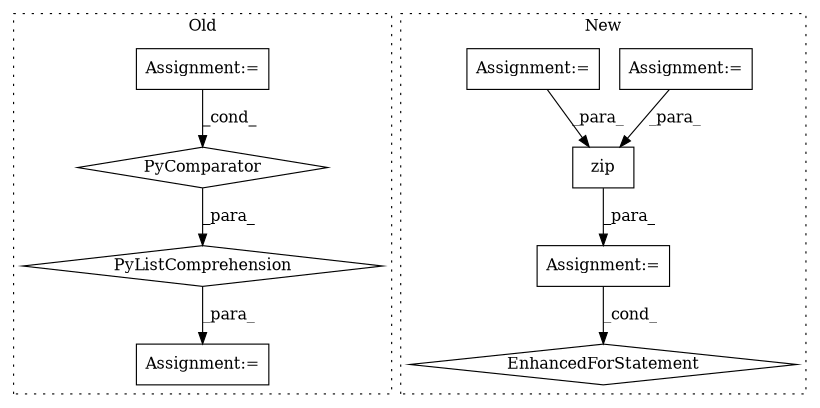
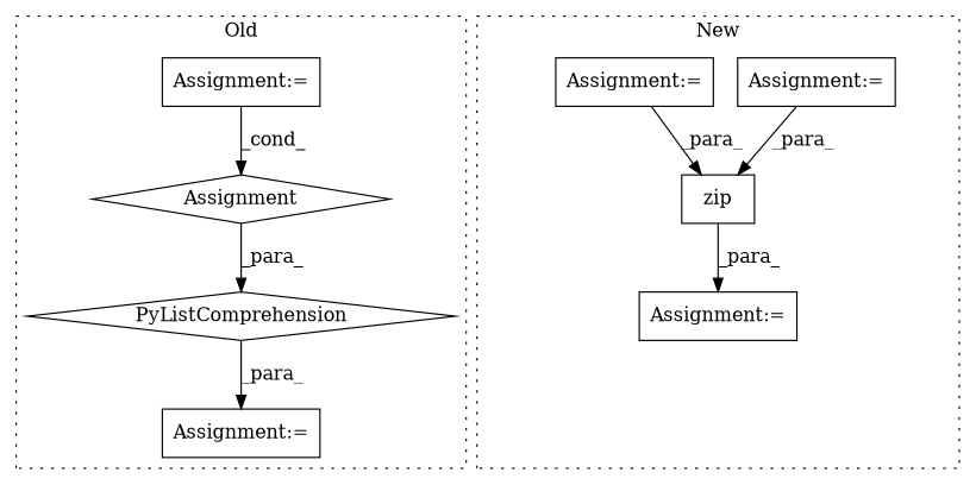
  digraph {
    node [a=7 l=1 s="1084,1191" shape=box]
-   n1 [a=113 l=20 label=PyComparator s=1823 shape=diamond]
+   n1 [a=113 l=20 label=Assignment s=1823 shape=diamond]
    n2 [label="Assignment:=" s=987]
    n3 [l=12 label="Assignment:=" s=1744]
    n4 [a=109 l=95 label=PyListComprehension s=1756 shape=diamond]
    n5 [a=32 l="4,1" label=zip s="1167,1190"]
    n6 [l="71,2" label="Assignment:="]
-   n7 [a=70 l="71,2" label=EnhancedForStatement shape=diamond]
    n8 [l=22 label="Assignment:=" s=418]
    n9 [label="Assignment:=" s=452]
    subgraph cluster_1 {
      label=Old
      style=dotted
      n1
      n2
      n3
      n4
    }
    subgraph cluster_2 {
      label=New
      style=dotted
      n5
      n6
-     n7
      n8
      n9
    }
    n1 -> n4 [label=_para_]
    n2 -> n1 [label=_cond_]
    n4 -> n3 [label=_para_]
    n5 -> n6 [label=_para_]
-   n6 -> n7 [label=_cond_]
    n8 -> n5 [label=_para_]
    n9 -> n5 [label=_para_]
  }
